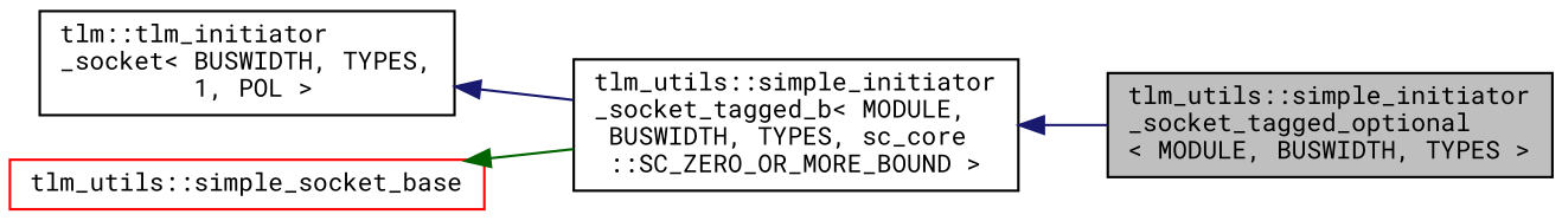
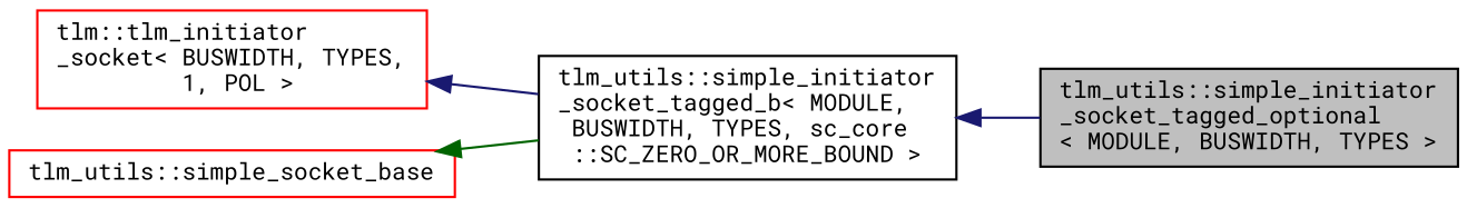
  digraph {
    rankdir=LR
    fontname="Roboto Mono"
    node [color=black fillcolor=white fontname="Roboto Mono" fontsize=10 shape=record style=filled]
    edge [color=midnightblue dir=back fontname="Roboto Mono" fontsize=10 labelfontname=FreeSans labelfontsize=10 style=solid]
    n1 [fillcolor=grey75 fontcolor=black height=0.2 label="tlm_utils::simple_initiator\l_socket_tagged_optional\l\< MODULE, BUSWIDTH, TYPES \>" width=0.4]
    n2 [height=0.2 label="tlm_utils::simple_initiator\l_socket_tagged_b\< MODULE,\l BUSWIDTH, TYPES, sc_core\l::SC_ZERO_OR_MORE_BOUND \>" width=0.4]
-   n3 [height=0.2 label="tlm::tlm_initiator\l_socket\< BUSWIDTH, TYPES,\l 1, POL \>" width=0.4]
+   n3 [color=red height=0.2 label="tlm::tlm_initiator\l_socket\< BUSWIDTH, TYPES,\l 1, POL \>" width=0.4]
    n4 [color=red height=0.2 label="tlm_utils::simple_socket_base" width=0.4]
    n2 -> n1
    n3 -> n2
    n4 -> n2 [color=darkgreen]
  }
